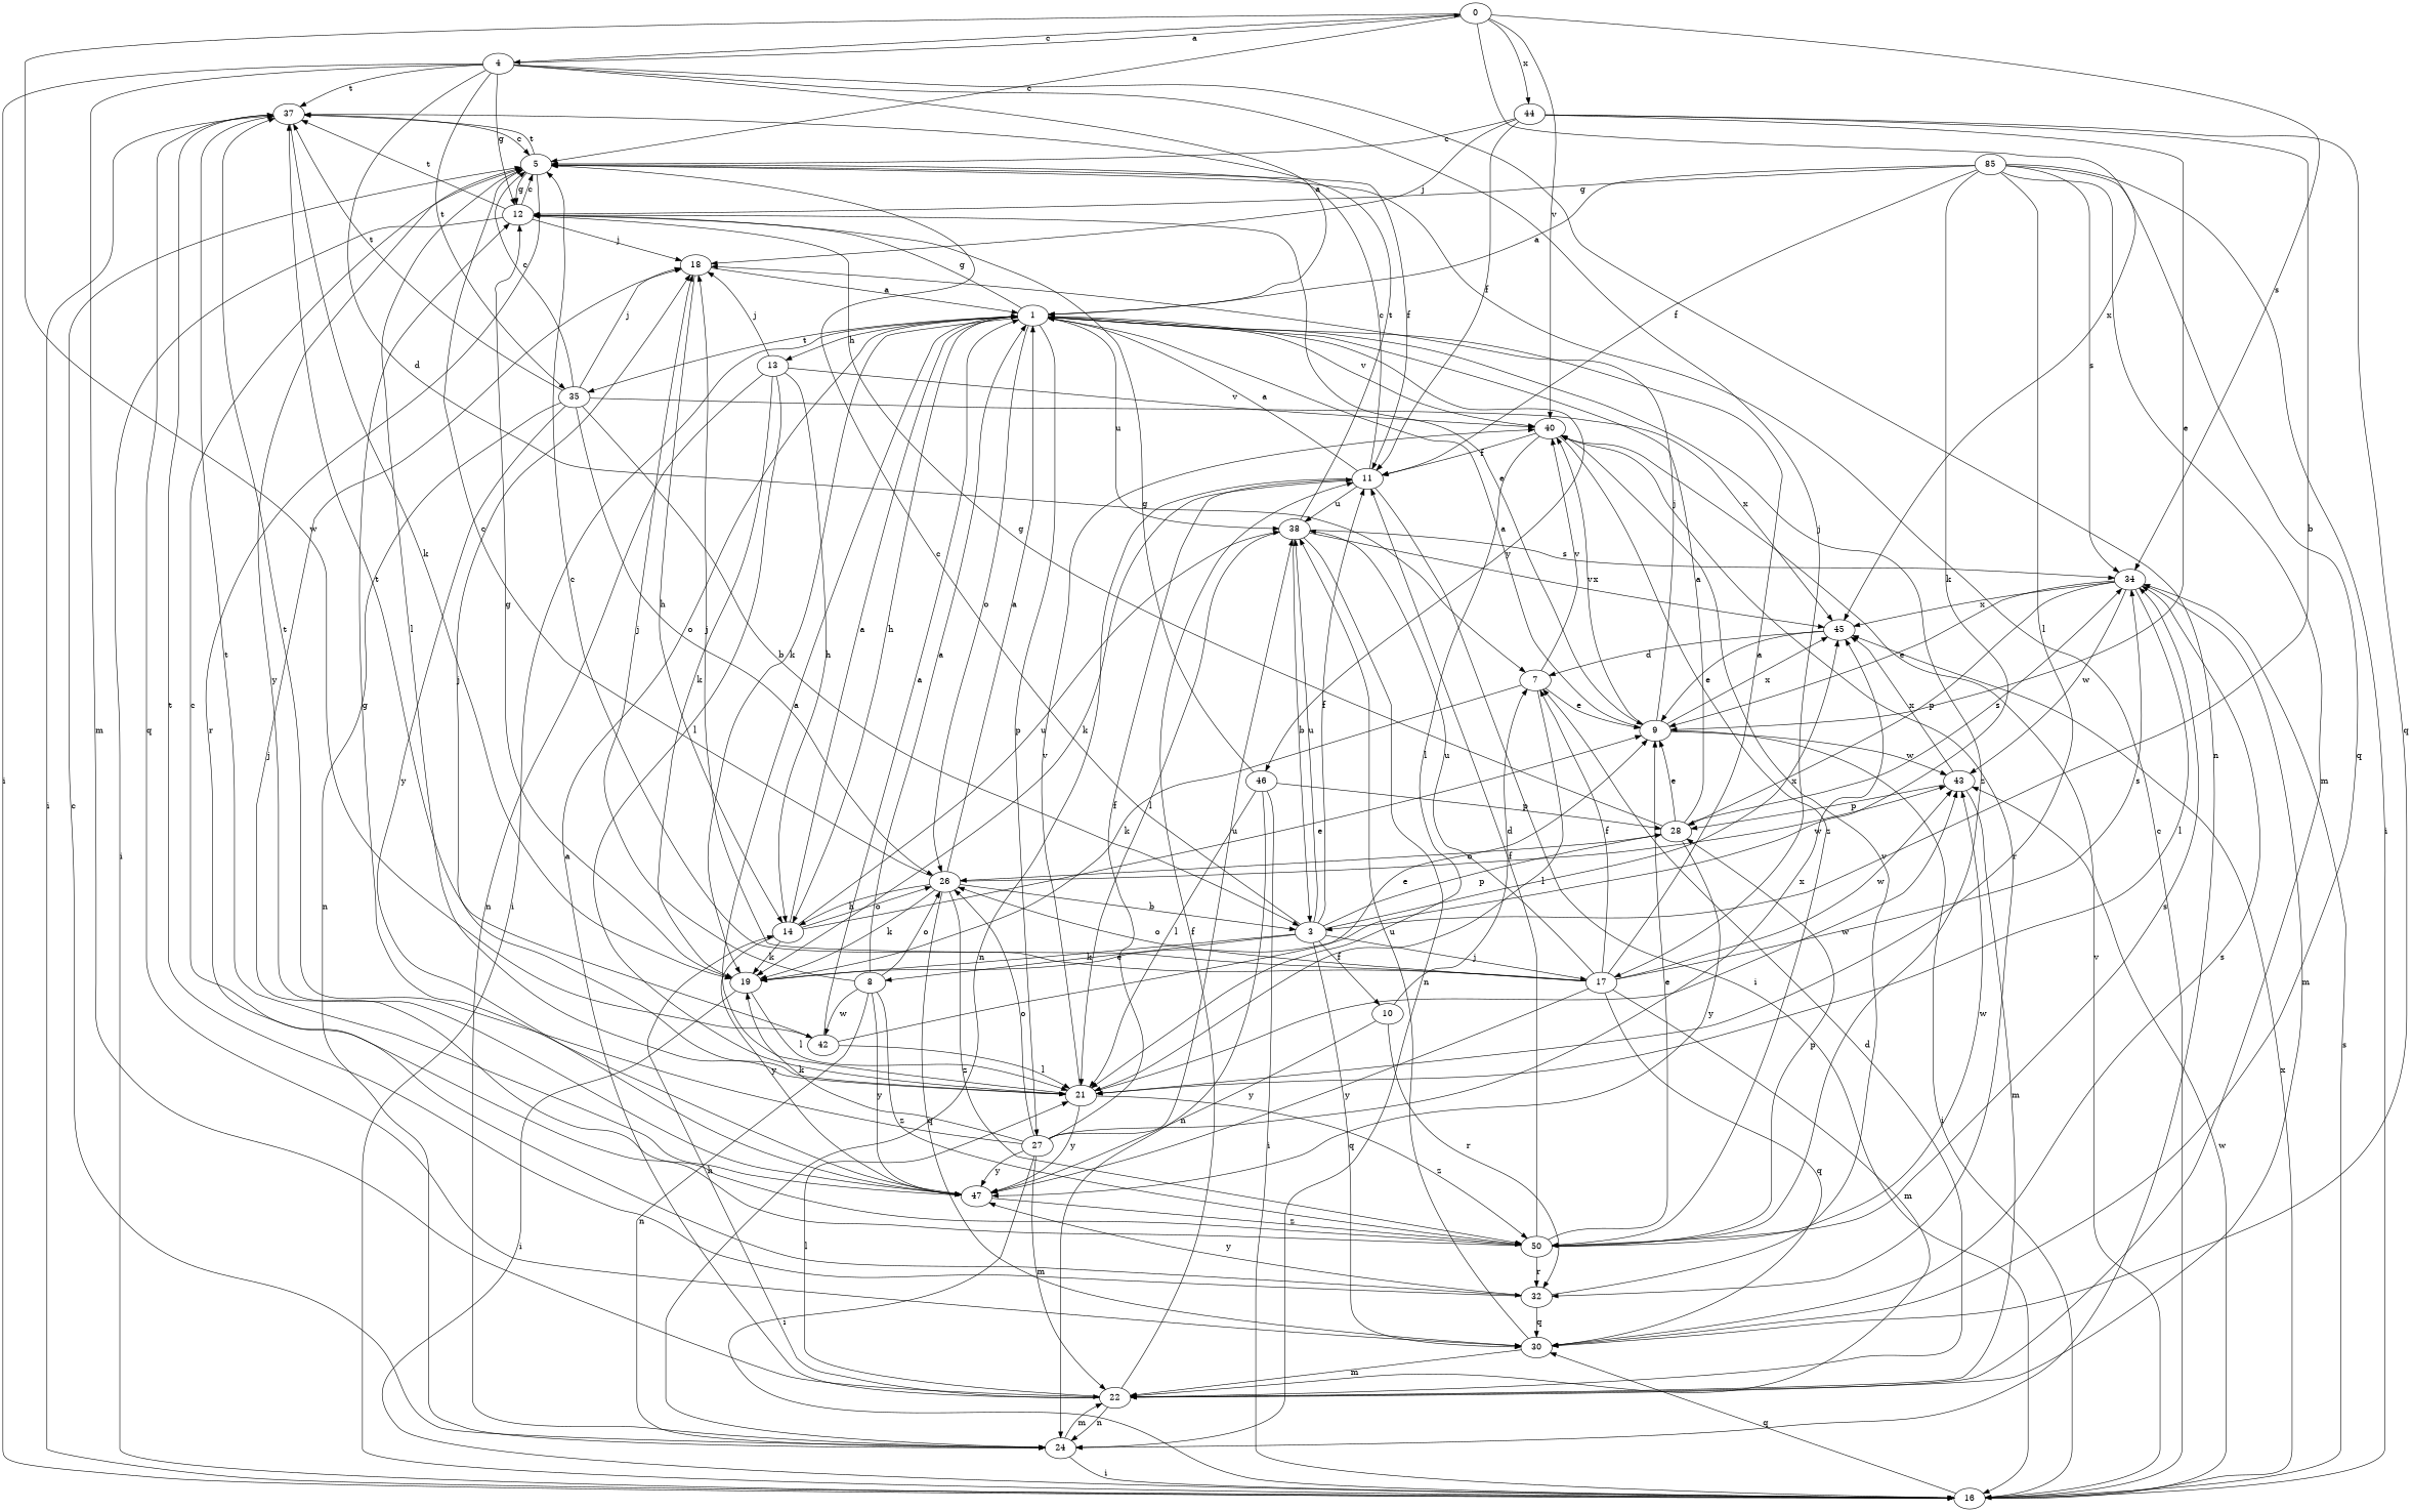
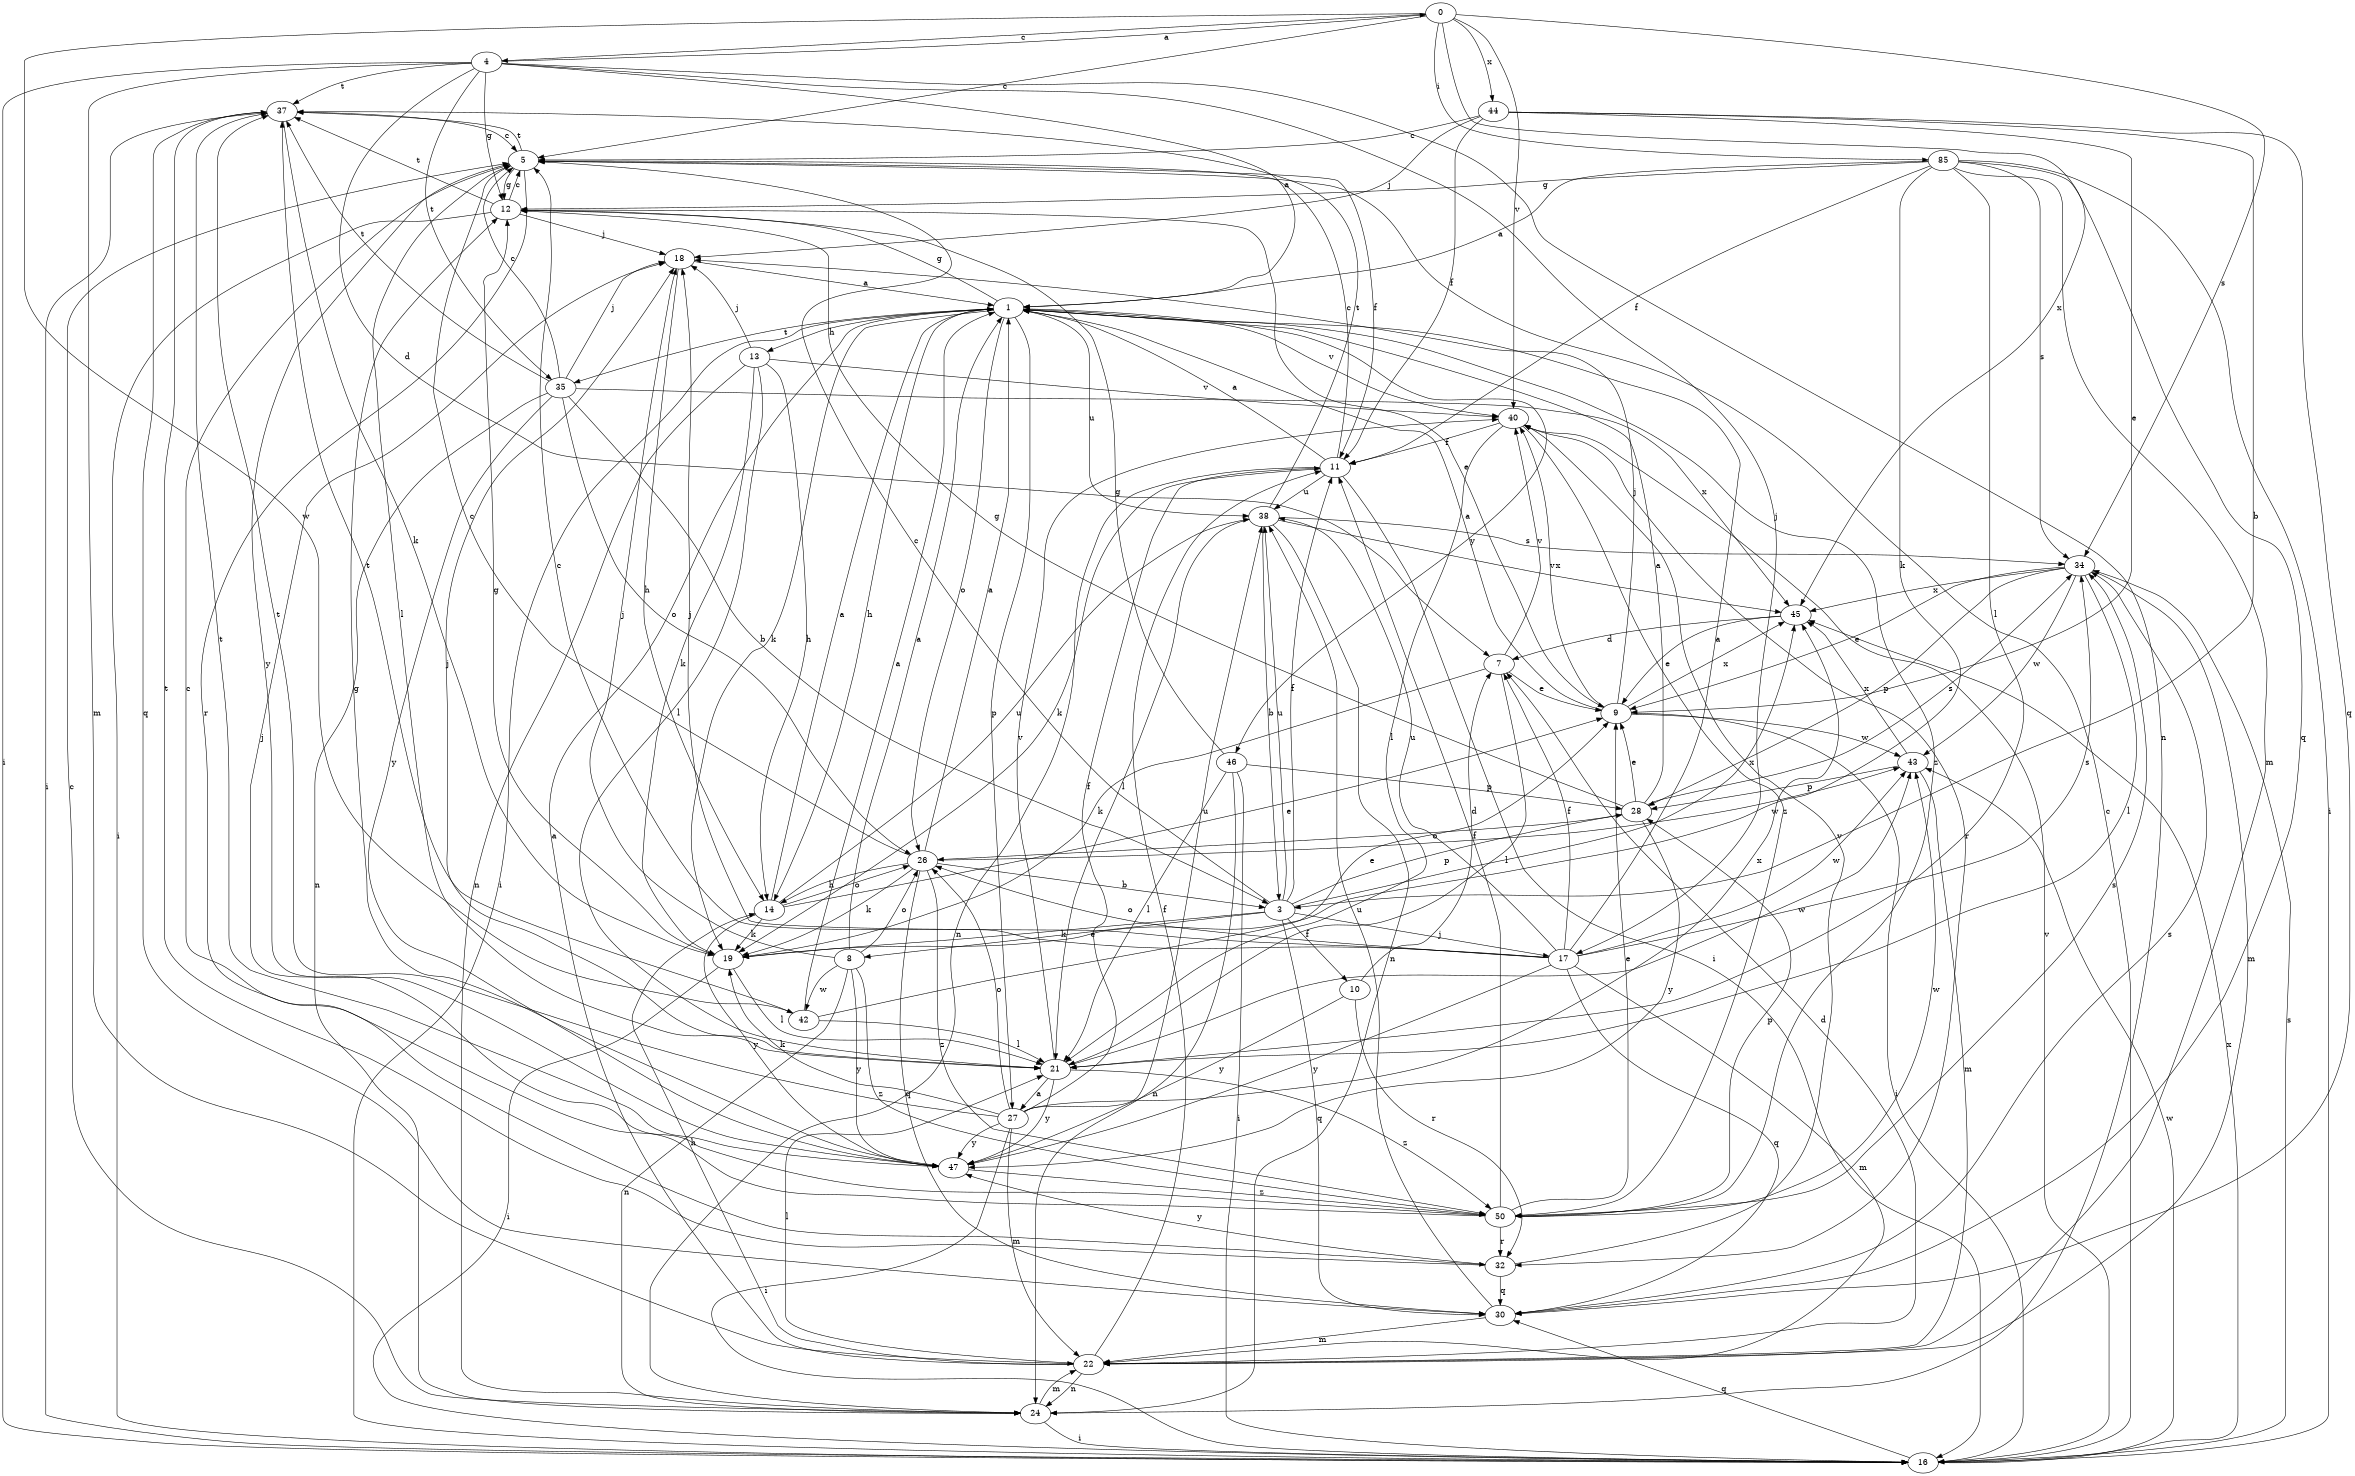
  strict digraph {
    0
    4
    5
    n4 [label=85]
    34
    40
    42
    44
    45
    1
    12
    16
    35
    17
    7
    22
    24
    37
    11
    21
    32
    47
    19
    30
    28
    9
    43
    50
    3
    18
    13
    14
    26
    27
    38
    46
    8
    10
    0 -> 4 [label=c]
    0 -> 5 [label=c]
+   0 -> n4 [label=i]
    0 -> 34 [label=s]
    0 -> 40 [label=v]
    0 -> 42 [label=w]
    0 -> 44 [label=x]
    0 -> 45 [label=x]
    4 -> 0 [label=a]
    4 -> 1 [label=a]
    4 -> 12 [label=g]
    4 -> 16 [label=i]
    4 -> 35 [label=t]
    4 -> 17 [label=j]
    4 -> 7 [label=d]
    4 -> 22 [label=m]
    4 -> 24 [label=n]
    4 -> 37 [label=t]
    5 -> 12 [label=g]
    5 -> 37 [label=t]
    5 -> 11 [label=f]
    5 -> 21 [label=l]
    5 -> 32 [label=r]
    5 -> 47 [label=y]
    n4 -> 34 [label=s]
    n4 -> 1 [label=a]
    n4 -> 12 [label=g]
    n4 -> 16 [label=i]
    n4 -> 22 [label=m]
    n4 -> 11 [label=f]
    n4 -> 21 [label=l]
    n4 -> 19 [label=k]
    n4 -> 30 [label=q]
    34 -> 45 [label=x]
    34 -> 22 [label=m]
    34 -> 21 [label=l]
    34 -> 28 [label=p]
    34 -> 9 [label=e]
    34 -> 43 [label=w]
    40 -> 11 [label=f]
    40 -> 21 [label=l]
    40 -> 32 [label=r]
    40 -> 50 [label=z]
    42 -> 1 [label=a]
    42 -> 37 [label=t]
    42 -> 21 [label=l]
    42 -> 9 [label=e]
    44 -> 5 [label=c]
    44 -> 11 [label=f]
    44 -> 30 [label=q]
    44 -> 9 [label=e]
    44 -> 3 [label=b]
    44 -> 18 [label=j]
    45 -> 7 [label=d]
    45 -> 9 [label=e]
    1 -> 40 [label=v]
    1 -> 12 [label=g]
    1 -> 16 [label=i]
    1 -> 35 [label=t]
    1 -> 19 [label=k]
    1 -> 50 [label=z]
    1 -> 13 [label=h]
    1 -> 14 [label=h]
    1 -> 26 [label=o]
    1 -> 27 [label=p]
    1 -> 38 [label=u]
    1 -> 46 [label=y]
    12 -> 5 [label=c]
    12 -> 16 [label=i]
    12 -> 37 [label=t]
    12 -> 9 [label=e]
    12 -> 18 [label=j]
    16 -> 5 [label=c]
    16 -> 34 [label=s]
    16 -> 40 [label=v]
    16 -> 45 [label=x]
    16 -> 30 [label=q]
    16 -> 43 [label=w]
    35 -> 5 [label=c]
    35 -> 45 [label=x]
    35 -> 24 [label=n]
    35 -> 37 [label=t]
    35 -> 47 [label=y]
    35 -> 3 [label=b]
    35 -> 18 [label=j]
    35 -> 26 [label=o]
    17 -> 5 [label=c]
    17 -> 34 [label=s]
    17 -> 1 [label=a]
    17 -> 7 [label=f]
    17 -> 22 [label=m]
    17 -> 47 [label=y]
    17 -> 30 [label=q]
    17 -> 43 [label=w]
    17 -> 18 [label=j]
    17 -> 26 [label=o]
    17 -> 38 [label=u]
    7 -> 40 [label=v]
    7 -> 21 [label=l]
    7 -> 19 [label=k]
    7 -> 9 [label=e]
    22 -> 1 [label=a]
    22 -> 7 [label=d]
    22 -> 24 [label=n]
    22 -> 11 [label=f]
    22 -> 21 [label=l]
    22 -> 14 [label=h]
    24 -> 5 [label=c]
    24 -> 16 [label=i]
    24 -> 22 [label=m]
    37 -> 5 [label=c]
    37 -> 16 [label=i]
    37 -> 19 [label=k]
    37 -> 30 [label=q]
    11 -> 5 [label=c]
    11 -> 1 [label=a]
    11 -> 16 [label=i]
    11 -> 24 [label=n]
    11 -> 19 [label=k]
    11 -> 38 [label=u]
    21 -> 40 [label=v]
-   21 -> 1 [label=a]
+   21 -> 27 [label=a]
    21 -> 47 [label=y]
    21 -> 43 [label=w]
    21 -> 50 [label=z]
    21 -> 18 [label=j]
    32 -> 40 [label=v]
    32 -> 37 [label=t]
    32 -> 47 [label=y]
    32 -> 30 [label=q]
    47 -> 12 [label=g]
    47 -> 37 [label=t]
    47 -> 50 [label=z]
    19 -> 12 [label=g]
    19 -> 16 [label=i]
    19 -> 21 [label=l]
    30 -> 34 [label=s]
    30 -> 22 [label=m]
    30 -> 38 [label=u]
    28 -> 34 [label=s]
    28 -> 1 [label=a]
    28 -> 12 [label=g]
    28 -> 47 [label=y]
    28 -> 9 [label=e]
    28 -> 26 [label=o]
    9 -> 40 [label=v]
    9 -> 45 [label=x]
    9 -> 1 [label=a]
    9 -> 16 [label=i]
    9 -> 43 [label=w]
    9 -> 18 [label=j]
    43 -> 45 [label=x]
    43 -> 22 [label=m]
    43 -> 28 [label=p]
    50 -> 5 [label=c]
    50 -> 34 [label=s]
    50 -> 11 [label=f]
    50 -> 32 [label=r]
    50 -> 28 [label=p]
    50 -> 9 [label=e]
    50 -> 43 [label=w]
    50 -> 18 [label=j]
    3 -> 5 [label=c]
    3 -> 45 [label=x]
    3 -> 17 [label=j]
    3 -> 11 [label=f]
    3 -> 19 [label=k]
    3 -> 30 [label=q]
    3 -> 28 [label=p]
    3 -> 38 [label=u]
    3 -> 8 [label=e]
    3 -> 10 [label=f]
    18 -> 1 [label=a]
    18 -> 14 [label=h]
    13 -> 40 [label=v]
    13 -> 24 [label=n]
    13 -> 21 [label=l]
    13 -> 19 [label=k]
    13 -> 18 [label=j]
    13 -> 14 [label=h]
    14 -> 1 [label=a]
    14 -> 47 [label=y]
    14 -> 19 [label=k]
    14 -> 9 [label=e]
    14 -> 26 [label=o]
    14 -> 38 [label=u]
    26 -> 5 [label=c]
    26 -> 1 [label=a]
    26 -> 19 [label=k]
    26 -> 30 [label=q]
    26 -> 43 [label=w]
    26 -> 50 [label=z]
    26 -> 3 [label=b]
    26 -> 14 [label=h]
    27 -> 45 [label=x]
    27 -> 16 [label=i]
    27 -> 22 [label=m]
    27 -> 37 [label=t]
    27 -> 11 [label=f]
    27 -> 47 [label=y]
    27 -> 19 [label=k]
    27 -> 26 [label=o]
    27 -> 38 [label=u]
    38 -> 34 [label=s]
    38 -> 45 [label=x]
    38 -> 24 [label=n]
    38 -> 37 [label=t]
    38 -> 21 [label=l]
    38 -> 3 [label=b]
    46 -> 12 [label=g]
    46 -> 16 [label=i]
    46 -> 24 [label=n]
    46 -> 21 [label=l]
    46 -> 28 [label=p]
    8 -> 42 [label=w]
    8 -> 1 [label=a]
    8 -> 24 [label=n]
    8 -> 47 [label=y]
    8 -> 50 [label=z]
    8 -> 18 [label=j]
    8 -> 26 [label=o]
    10 -> 7 [label=d]
    10 -> 32 [label=r]
    10 -> 47 [label=y]
  }
